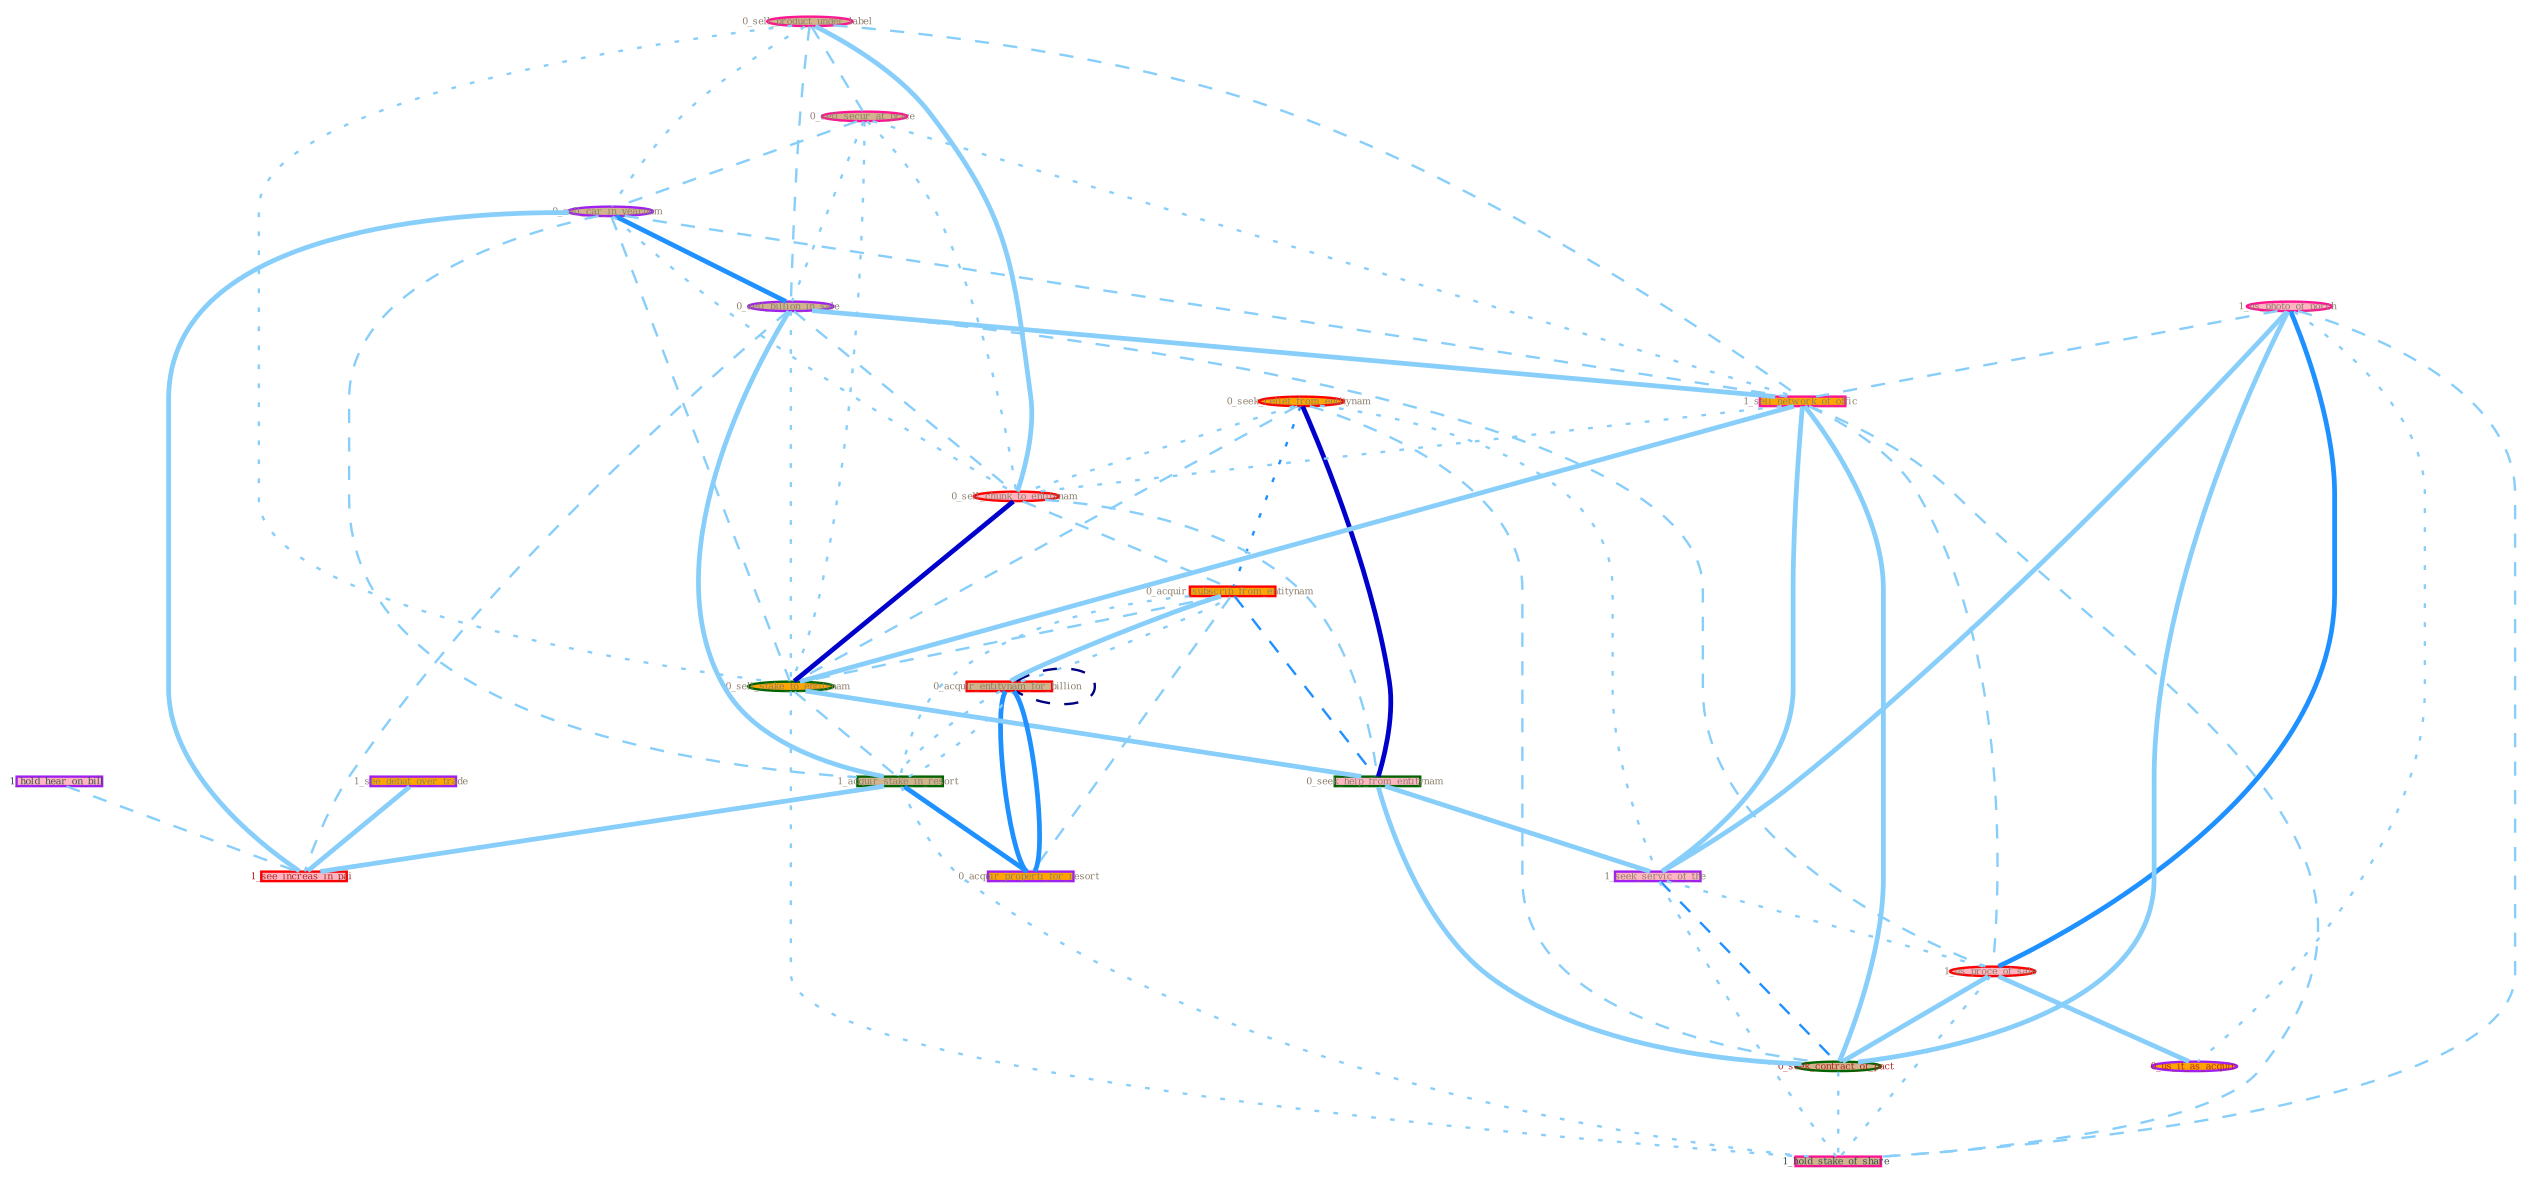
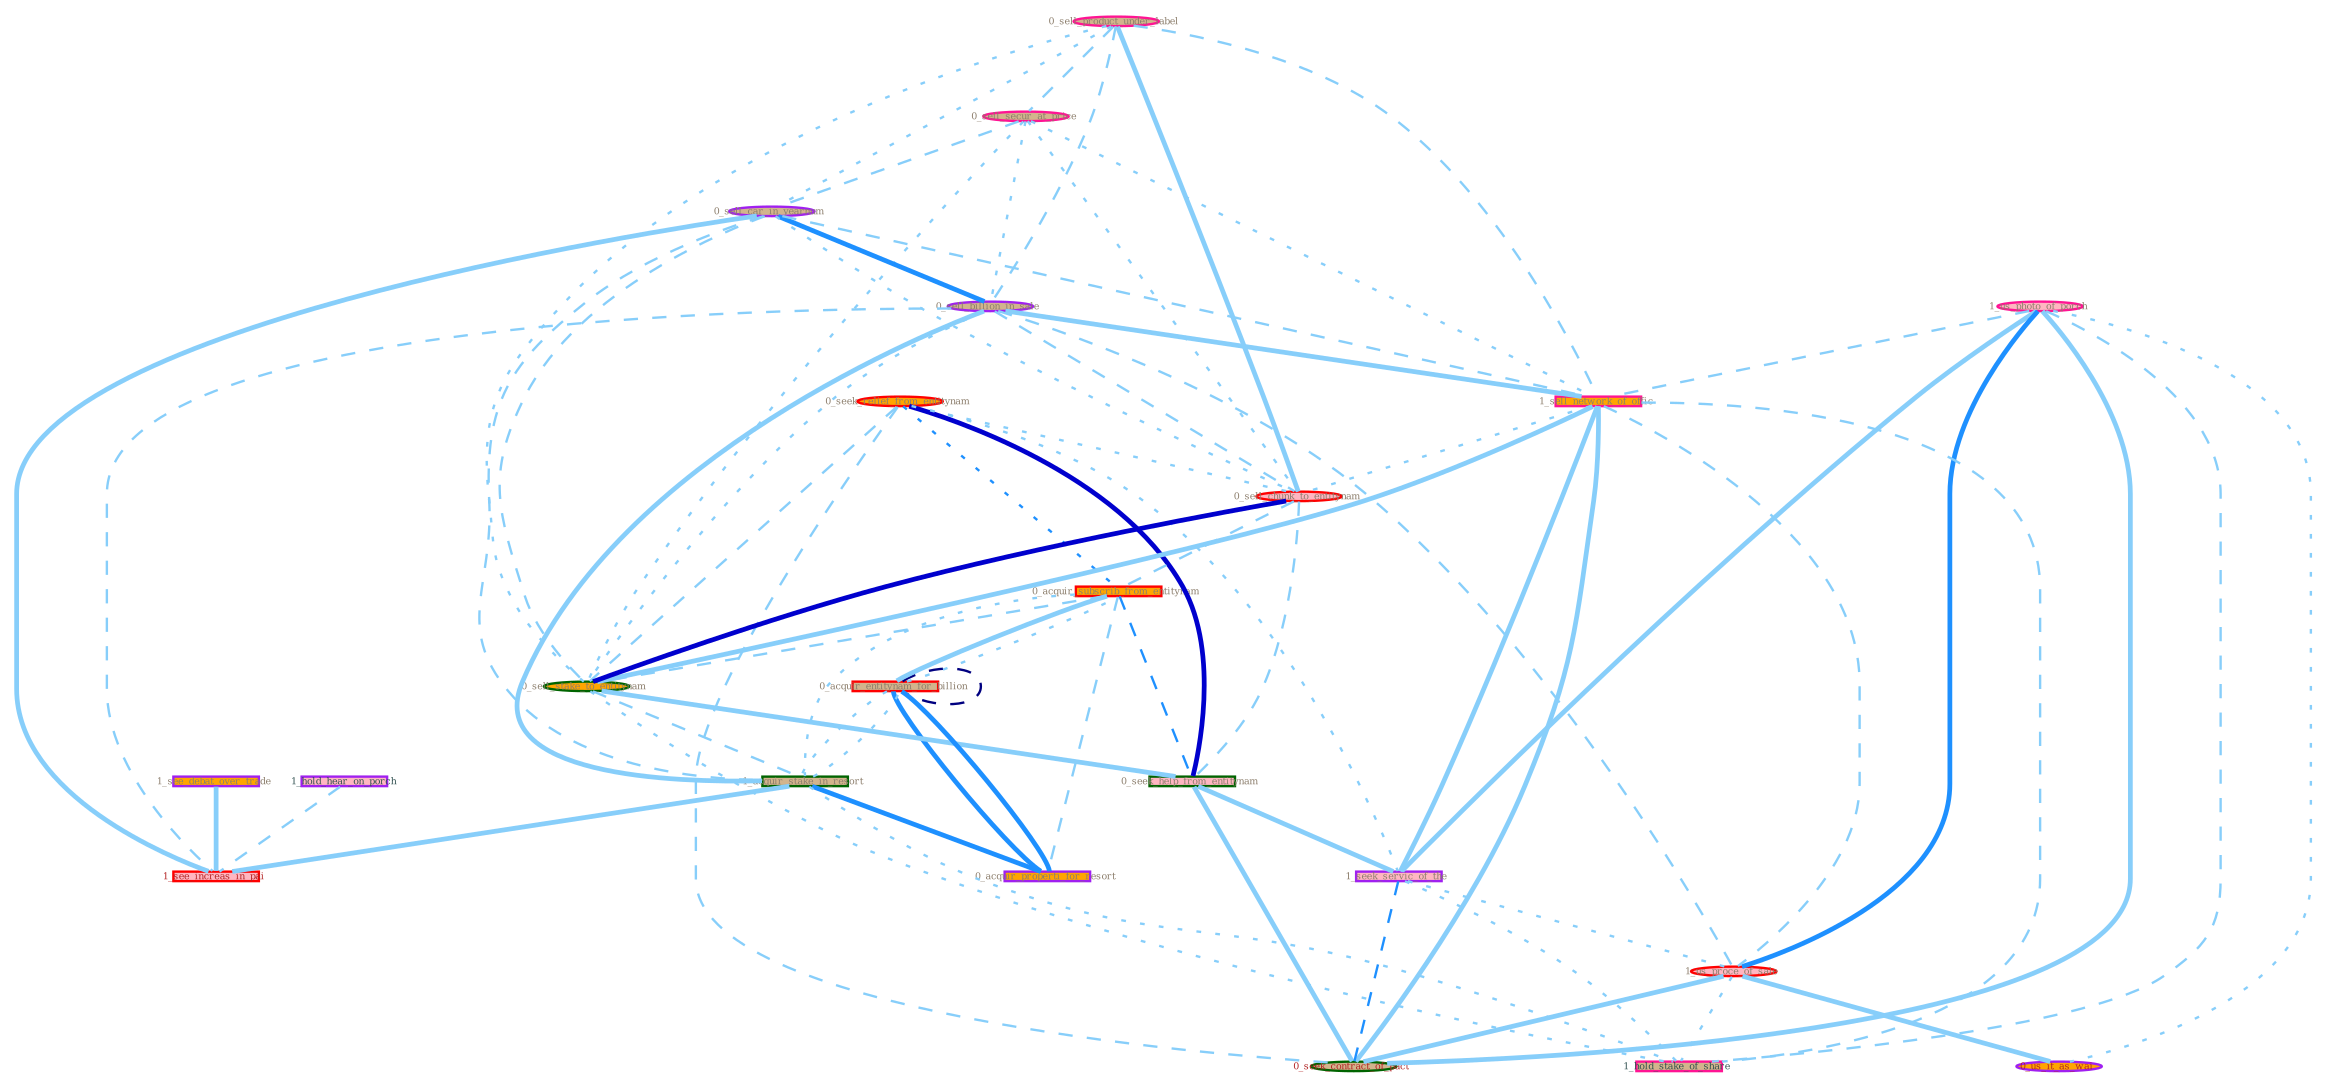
  graph {
    node [color=purple fillcolor=tan fixedsize=true fontcolor="#8b7d6b" fontsize=4 shape=box style=filled]
    edge [color="#87cefa" style=dashed w=1]
    "1_see_debat_over_trade " [fillcolor=orange height=.06 width=.5]
    "0_seek_relief_from_entitynam " [color=red fillcolor=orange height=.06 shape=ellipse width=.5]
    "0_sell_product_under_label " [color=deeppink height=.06 shape=ellipse width=.5]
    "0_sell_secur_at_price " [color=deeppink height=.06 shape=ellipse width=.5]
    "0_sell_car_in_yearnum " [height=.06 shape=ellipse width=.5]
    "0_acquir_entitynam_for_billion " [color=red height=.06 width=.5]
    "0_sell_billion_in_sale " [height=.06 shape=ellipse width=.5]
    "1_us_photo_of_porch " [color=deeppink fillcolor=lightpink height=.06 shape=ellipse width=.5]
    "1_sell_network_of_offic " [color=deeppink fillcolor=orange height=.06 width=.5]
    "0_sell_chunk_to_entitynam " [color=red fillcolor=lightpink height=.06 shape=ellipse width=.5]
    "0_acquir_subscrib_from_entitynam " [color=red fillcolor=orange height=.06 width=.5]
    "0_sell_stake_to_entitynam " [color=darkgreen fillcolor=orange height=.06 shape=ellipse width=.5]
    "0_seek_help_from_entitynam " [color=darkgreen fillcolor=lightpink height=.06 width=.5]
    "1_acquir_stake_in_resort " [color=darkgreen height=.06 width=.5]
    "0_acquir_properti_for_resort " [fillcolor=orange height=.06 width=.5]
    "1_seek_servic_of_the " [fillcolor=lightpink height=.06 width=.5]
    "1_us_proce_of_sale " [color=red fillcolor=lightpink height=.06 shape=ellipse width=.5]
    "0_seek_contract_of_pact " [color=darkgreen fontcolor="#b22222" height=.06 shape=ellipse width=.5]
-   "0_us_it_as_wai " [fillcolor=orange fontcolor="#b22222" height=.06 shape=ellipse width=.5 label="0_us_it_as_acquir"]
+   "0_us_it_as_wai " [fillcolor=orange fontcolor="#b22222" height=.06 shape=ellipse width=.5]
    "1_see_increas_in_pai " [color=red fillcolor=lightpink fontcolor="#b22222" height=.06 width=.5]
    "1_hold_stake_of_share " [color=deeppink fontcolor="#2f4f4f" height=.06 width=.5]
-   "1_hold_hear_on_bill " [fillcolor=lightpink fontcolor="#2f4f4f" height=.06 width=.5]
+   "1_hold_hear_on_bill " [fillcolor=lightpink fontcolor="#2f4f4f" height=.06 width=.5 label="1_hold_hear_on_porch"]
    subgraph sub_1 {
      "1_see_debat_over_trade "
      "0_seek_relief_from_entitynam "
      "0_sell_product_under_label "
      "0_sell_secur_at_price "
      "0_sell_car_in_yearnum "
      "0_acquir_entitynam_for_billion "
      "0_sell_billion_in_sale "
      "1_us_photo_of_porch "
      "1_sell_network_of_offic "
      "0_sell_chunk_to_entitynam "
      "0_acquir_subscrib_from_entitynam "
      "0_sell_stake_to_entitynam "
      "0_seek_help_from_entitynam "
      "1_acquir_stake_in_resort "
      "0_acquir_properti_for_resort "
      "1_seek_servic_of_the "
      "1_us_proce_of_sale "
    }
    subgraph sub_2 {
      "0_seek_contract_of_pact "
      "0_us_it_as_wai "
      "1_see_increas_in_pai "
    }
    "1_see_debat_over_trade " -- "1_see_increas_in_pai " [style=bold]
    "0_seek_relief_from_entitynam " -- "0_sell_chunk_to_entitynam " [style=dotted]
    "0_seek_relief_from_entitynam " -- "0_acquir_subscrib_from_entitynam " [color="#1e90ff" style=dotted w=2]
    "0_seek_relief_from_entitynam " -- "0_sell_stake_to_entitynam "
    "0_seek_relief_from_entitynam " -- "0_seek_help_from_entitynam " [color="#0000cd" style=bold w=3]
    "0_seek_relief_from_entitynam " -- "1_seek_servic_of_the " [style=dotted]
    "0_seek_relief_from_entitynam " -- "0_seek_contract_of_pact "
    "0_sell_product_under_label " -- "0_sell_secur_at_price "
    "0_sell_product_under_label " -- "0_sell_car_in_yearnum " [style=dotted]
    "0_sell_product_under_label " -- "0_sell_billion_in_sale "
    "0_sell_product_under_label " -- "1_sell_network_of_offic "
    "0_sell_product_under_label " -- "0_sell_chunk_to_entitynam " [style=bold]
    "0_sell_product_under_label " -- "0_sell_stake_to_entitynam " [style=dotted]
    "0_sell_secur_at_price " -- "0_sell_car_in_yearnum "
    "0_sell_secur_at_price " -- "0_sell_billion_in_sale " [style=dotted]
    "0_sell_secur_at_price " -- "1_sell_network_of_offic " [style=dotted]
    "0_sell_secur_at_price " -- "0_sell_chunk_to_entitynam " [style=dotted]
    "0_sell_secur_at_price " -- "0_sell_stake_to_entitynam " [style=dotted]
    "0_sell_car_in_yearnum " -- "0_sell_billion_in_sale " [color="#1e90ff" style=bold w=2]
    "0_sell_car_in_yearnum " -- "1_sell_network_of_offic "
    "0_sell_car_in_yearnum " -- "0_sell_chunk_to_entitynam " [style=dotted]
    "0_sell_car_in_yearnum " -- "0_sell_stake_to_entitynam "
    "0_sell_car_in_yearnum " -- "1_acquir_stake_in_resort "
    "0_sell_car_in_yearnum " -- "1_see_increas_in_pai " [style=bold]
    "0_acquir_entitynam_for_billion " -- "0_acquir_entitynam_for_billion " [color="#000080" w=4]
    "0_acquir_entitynam_for_billion " -- "0_acquir_subscrib_from_entitynam " [style=dotted]
    "0_acquir_entitynam_for_billion " -- "1_acquir_stake_in_resort " [style=dotted]
    "0_acquir_entitynam_for_billion " -- "0_acquir_properti_for_resort " [color="#1e90ff" style=bold w=2]
    "0_sell_billion_in_sale " -- "1_sell_network_of_offic " [style=bold]
    "0_sell_billion_in_sale " -- "0_sell_chunk_to_entitynam "
    "0_sell_billion_in_sale " -- "0_sell_stake_to_entitynam " [style=dotted]
    "0_sell_billion_in_sale " -- "1_acquir_stake_in_resort " [style=bold]
    "0_sell_billion_in_sale " -- "1_us_proce_of_sale "
    "0_sell_billion_in_sale " -- "1_see_increas_in_pai "
    "1_us_photo_of_porch " -- "1_sell_network_of_offic "
    "1_us_photo_of_porch " -- "1_seek_servic_of_the " [style=bold]
    "1_us_photo_of_porch " -- "1_us_proce_of_sale " [color="#1e90ff" style=bold w=2]
    "1_us_photo_of_porch " -- "0_seek_contract_of_pact " [style=bold]
    "1_us_photo_of_porch " -- "0_us_it_as_wai " [style=dotted]
    "1_us_photo_of_porch " -- "1_hold_stake_of_share "
    "1_sell_network_of_offic " -- "0_sell_chunk_to_entitynam " [style=dotted]
    "1_sell_network_of_offic " -- "0_sell_stake_to_entitynam " [style=bold]
    "1_sell_network_of_offic " -- "1_seek_servic_of_the " [style=bold]
    "1_sell_network_of_offic " -- "1_us_proce_of_sale "
    "1_sell_network_of_offic " -- "0_seek_contract_of_pact " [style=bold]
    "1_sell_network_of_offic " -- "1_hold_stake_of_share "
    "0_sell_chunk_to_entitynam " -- "0_acquir_subscrib_from_entitynam "
    "0_sell_chunk_to_entitynam " -- "0_sell_stake_to_entitynam " [color="#0000cd" style=bold w=3]
    "0_sell_chunk_to_entitynam " -- "0_seek_help_from_entitynam "
    "0_acquir_subscrib_from_entitynam " -- "0_acquir_entitynam_for_billion " [style=bold]
    "0_acquir_subscrib_from_entitynam " -- "0_sell_stake_to_entitynam "
    "0_acquir_subscrib_from_entitynam " -- "0_seek_help_from_entitynam " [color="#1e90ff" w=2]
    "0_acquir_subscrib_from_entitynam " -- "1_acquir_stake_in_resort " [style=dotted]
    "0_acquir_subscrib_from_entitynam " -- "0_acquir_properti_for_resort "
    "0_sell_stake_to_entitynam " -- "0_seek_help_from_entitynam " [style=bold]
    "0_sell_stake_to_entitynam " -- "1_acquir_stake_in_resort "
    "0_sell_stake_to_entitynam " -- "1_hold_stake_of_share " [style=dotted]
    "0_seek_help_from_entitynam " -- "1_seek_servic_of_the " [style=bold]
    "0_seek_help_from_entitynam " -- "0_seek_contract_of_pact " [style=bold]
    "1_acquir_stake_in_resort " -- "0_acquir_entitynam_for_billion " [style=dotted]
    "1_acquir_stake_in_resort " -- "0_acquir_properti_for_resort " [color="#1e90ff" style=bold w=2]
    "1_acquir_stake_in_resort " -- "1_see_increas_in_pai " [style=bold]
    "1_acquir_stake_in_resort " -- "1_hold_stake_of_share " [style=dotted]
    "0_acquir_properti_for_resort " -- "0_acquir_entitynam_for_billion " [color="#1e90ff" style=bold w=2]
    "1_seek_servic_of_the " -- "1_us_proce_of_sale " [style=dotted]
    "1_seek_servic_of_the " -- "0_seek_contract_of_pact " [color="#1e90ff" w=2]
    "1_seek_servic_of_the " -- "1_hold_stake_of_share " [style=dotted]
    "1_us_proce_of_sale " -- "0_seek_contract_of_pact " [style=bold]
    "1_us_proce_of_sale " -- "0_us_it_as_wai " [style=bold]
    "1_us_proce_of_sale " -- "1_hold_stake_of_share " [style=dotted]
-   "0_seek_contract_of_pact " -- "1_hold_stake_of_share " [style=dotted]
    "1_hold_hear_on_bill " -- "1_see_increas_in_pai "
  }
